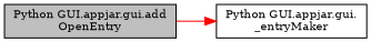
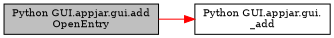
  digraph {
    rankdir=LR
    fontname="DejaVu Serif"
    node [color=black fontname="DejaVu Serif" fontsize=10 shape=box style=filled]
    n1 [fillcolor=grey75 fontcolor=black height=0.2 label="Python GUI.appjar.gui.add\lOpenEntry" width=0.4]
-   n2 [fillcolor=white height=0.2 label="Python GUI.appjar.gui.\l_entryMaker" width=0.4]
+   n2 [fillcolor=white height=0.2 label="Python GUI.appjar.gui.\l_add" width=0.4]
    n1 -> n2 [color=red fontname="DejaVu Serif" fontsize=10 labelfontname=Helvetica labelfontsize=10 style=solid]
  }
